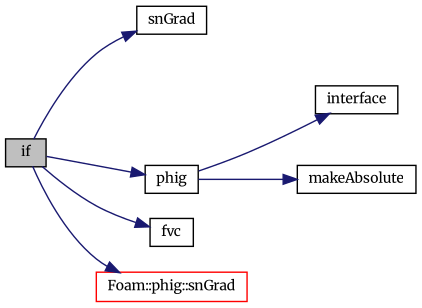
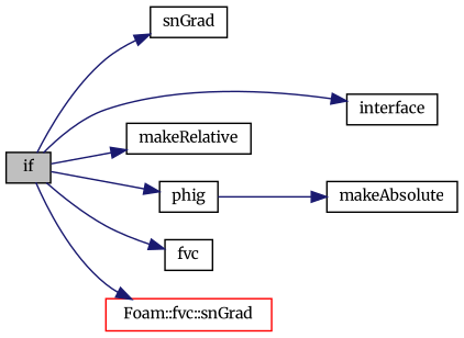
  digraph {
    fontname=Merriweather
    rankdir=LR
    node [color=black fontname=Merriweather fontsize=10 shape=record]
    edge [color=midnightblue fontname=Merriweather fontsize=10 labelfontname=FreeSans labelfontsize=10 style=solid]
    n1 [fillcolor=grey75 fontcolor=black height=0.2 label=if style=filled width=0.4]
    n2 [height=0.2 label=snGrad width=0.4]
    n3 [height=0.2 label=interface width=0.4]
+   n4 [height=0.2 label=makeRelative width=0.4]
    n5 [height=0.2 label=phig width=0.4]
    n6 [height=0.2 label=fvc width=0.4]
-   n7 [color=red height=0.2 label="Foam::phig::snGrad" width=0.4]
+   n7 [color=red height=0.2 label="Foam::fvc::snGrad" width=0.4]
    n8 [height=0.2 label=makeAbsolute width=0.4]
    n1 -> n2
-   n5 -> n3
+   n1 -> n3
+   n1 -> n4
    n1 -> n5
    n1 -> n6
    n1 -> n7
    n5 -> n8
  }
